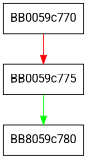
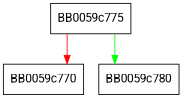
  digraph {
    fontname=Roboto
    splines=ortho
    node [fontname=Roboto shape=box]
    edge [fontname=Roboto]
    BB0059c770
    BB0059c775
-   BB0059c780 [label=BB8059c780]
-   BB0059c770 -> BB0059c775 [color=red]
+   BB0059c780
+   BB0059c775 -> BB0059c770 [color=red]
    BB0059c775 -> BB0059c780 [color=green]
  }
